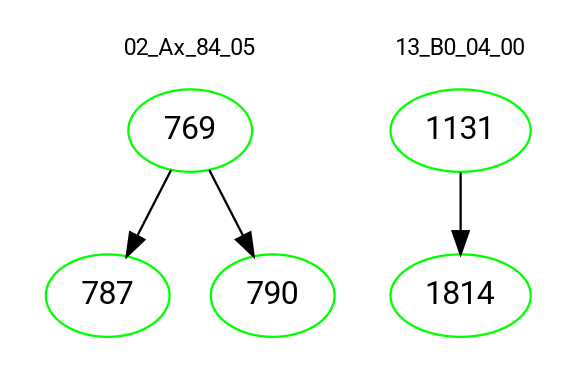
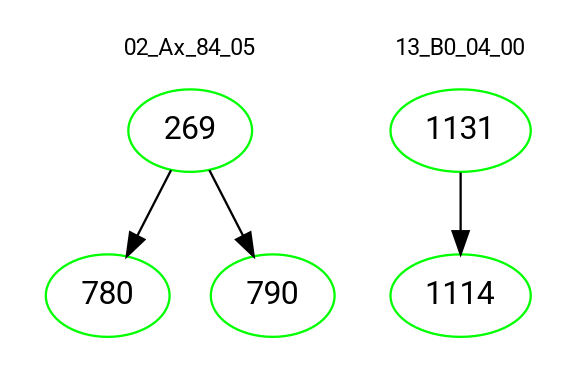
  digraph {
    fontname=Roboto
    node [color=green fontname=Roboto]
    edge [color=black fontname=Roboto]
-   n1 [label=769]
-   n2 [label=787]
+   n1 [label=269]
+   n2 [label=780]
    n3 [label=790]
    n4 [label=1131]
-   n5 [label=1814]
+   n5 [label=1114]
    subgraph cluster_1 {
      color=white
      fontsize=10
      label="02_Ax_84_05"
      n1
      n2
      n3
    }
    subgraph cluster_2 {
      color=white
      fontsize=10
      label="13_B0_04_00"
      n4
      n5
    }
    n1 -> n2
    n1 -> n3
    n4 -> n5
  }
